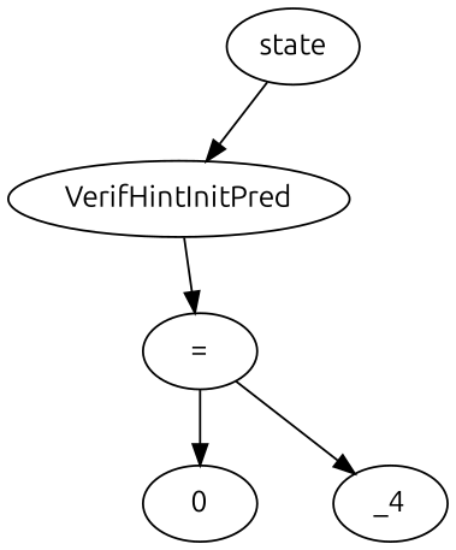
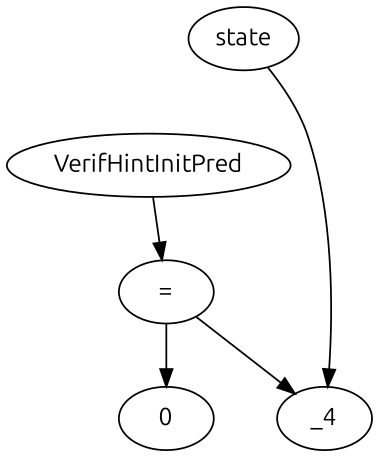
  digraph {
    fontname=Ubuntu
    node [fontname=Ubuntu]
    edge [fontname=Ubuntu]
    n1 [label=state]
    n2 [label=VerifHintInitPred]
    n3 [label="="]
    n4 [label=0]
    n5 [label=_4]
-   n1 -> n2
+   n1 -> n5
    n2 -> n3
    n3 -> n4
    n3 -> n5
  }
